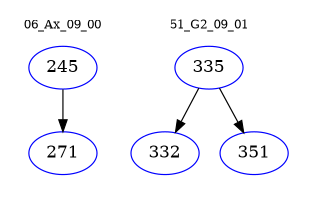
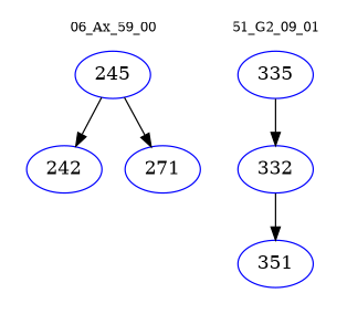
  digraph {
    node [color=blue]
    edge [color=black]
    n1 [label=245]
+   n2 [label=242]
    n3 [label=271]
    n4 [label=335]
    n5 [label=332]
    n6 [label=351]
    subgraph cluster_1 {
      color=white
      fontsize=10
-     label="06_Ax_09_00"
+     label="06_Ax_59_00"
      n1
+     n2
      n3
    }
    subgraph cluster_2 {
      color=white
      fontsize=10
      label="51_G2_09_01"
      n4
      n5
      n6
    }
+   n1 -> n2
    n1 -> n3
    n4 -> n5
-   n4 -> n6
+   n5 -> n6
  }
